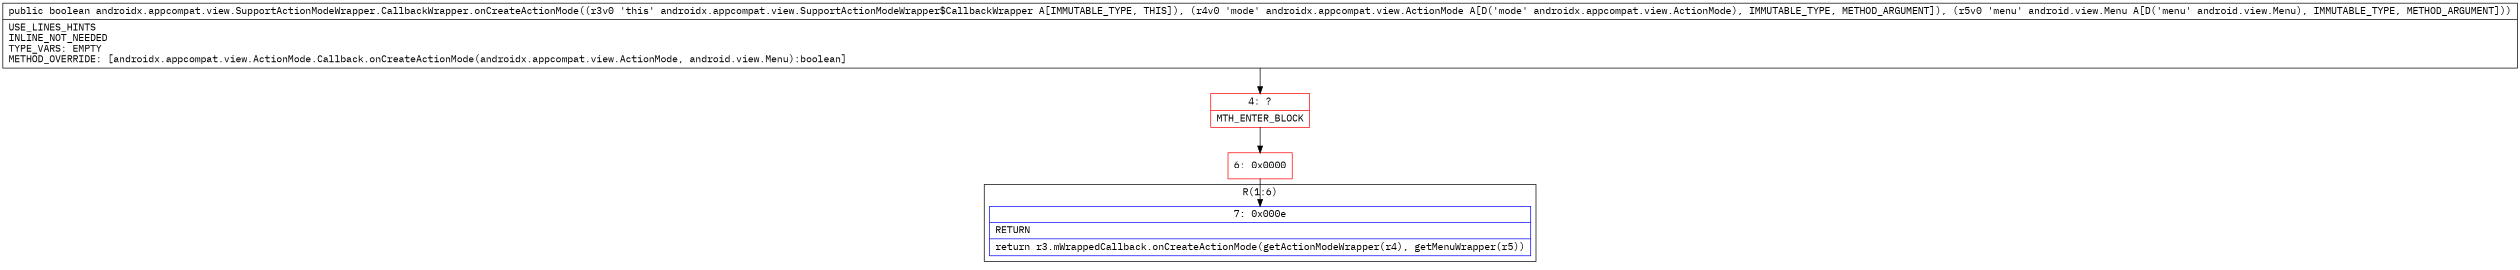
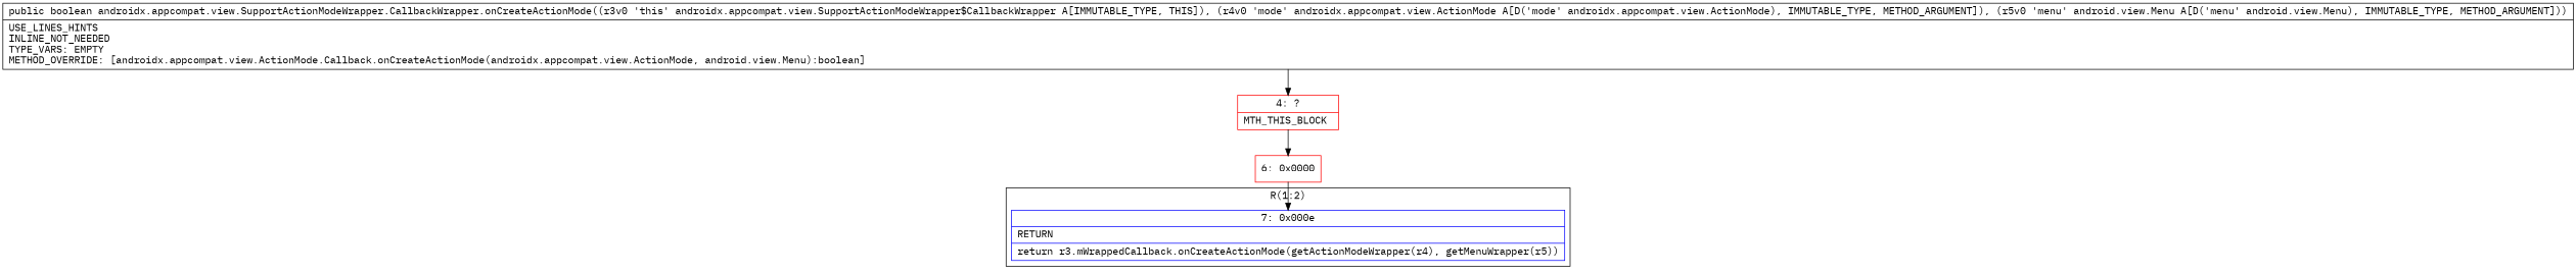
  digraph {
    fontname="IBM Plex Mono"
    node [color=red fontname="IBM Plex Mono" shape=record]
    edge [fontname="IBM Plex Mono"]
    n1 [color=blue label="{7\:\ 0x000e|RETURN\l|return r3.mWrappedCallback.onCreateActionMode(getActionModeWrapper(r4), getMenuWrapper(r5))\l}"]
-   n2 [label="{4\:\ ?|MTH_ENTER_BLOCK\l}"]
+   n2 [label="{4\:\ ?|MTH_THIS_BLOCK\l}"]
    n3 [label="{6\:\ 0x0000}"]
    n4 [label="{public boolean androidx.appcompat.view.SupportActionModeWrapper.CallbackWrapper.onCreateActionMode((r3v0 'this' androidx.appcompat.view.SupportActionModeWrapper$CallbackWrapper A[IMMUTABLE_TYPE, THIS]), (r4v0 'mode' androidx.appcompat.view.ActionMode A[D('mode' androidx.appcompat.view.ActionMode), IMMUTABLE_TYPE, METHOD_ARGUMENT]), (r5v0 'menu' android.view.Menu A[D('menu' android.view.Menu), IMMUTABLE_TYPE, METHOD_ARGUMENT]))  | USE_LINES_HINTS\lINLINE_NOT_NEEDED\lTYPE_VARS: EMPTY\lMETHOD_OVERRIDE: [androidx.appcompat.view.ActionMode.Callback.onCreateActionMode(androidx.appcompat.view.ActionMode, android.view.Menu):boolean]\l}" color=""]
    subgraph cluster_1 {
-     label="R(1:6)"
+     label="R(1:2)"
      n1
    }
    n2 -> n3
    n3 -> n1
    n4 -> n2
  }
